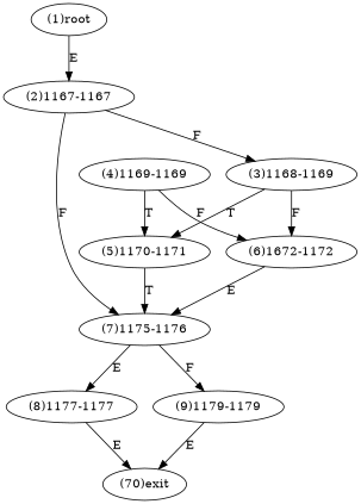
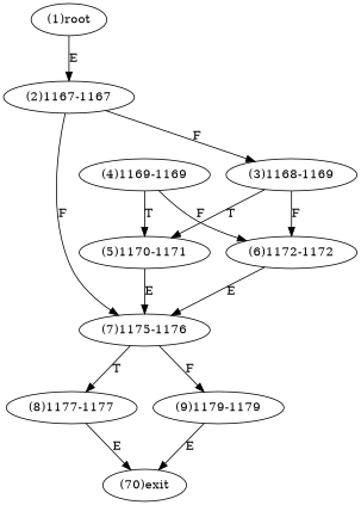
  digraph {
    n1 [label="(1)root"]
    n2 [label="(2)1167-1167"]
    n3 [label="(3)1168-1169"]
    n4 [label="(7)1175-1176"]
-   n5 [label="(6)1672-1172"]
+   n5 [label="(6)1172-1172"]
    n6 [label="(5)1170-1171"]
    n7 [label="(8)1177-1177"]
    n8 [label="(9)1179-1179"]
    n9 [label="(4)1169-1169"]
    n10 [label="(70)exit"]
    n1 -> n2 [label=E]
    n2 -> n3 [label=F]
    n2 -> n4 [label=F]
    n3 -> n5 [label=F]
    n3 -> n6 [label=T]
-   n4 -> n7 [label=E]
+   n4 -> n7 [label=T]
    n4 -> n8 [label=F]
    n5 -> n4 [label=E]
-   n6 -> n4 [label=T]
+   n6 -> n4 [label=E]
    n7 -> n10 [label=E]
    n8 -> n10 [label=E]
    n9 -> n5 [label=F]
    n9 -> n6 [label=T]
  }
